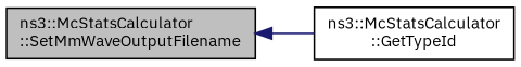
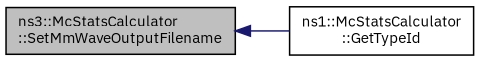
  digraph {
    rankdir=LR
    fontname="IBM Plex Sans"
    node [color=black fontname="IBM Plex Sans" fontsize=10 shape=record style=filled]
    n1 [fillcolor=grey75 fontcolor=black height=0.2 label="ns3::McStatsCalculator\l::SetMmWaveOutputFilename" width=0.4]
-   n2 [fillcolor=white height=0.2 label="ns3::McStatsCalculator\l::GetTypeId" width=0.4]
+   n2 [fillcolor=white height=0.2 label="ns1::McStatsCalculator\l::GetTypeId" width=0.4]
    n1 -> n2 [color=midnightblue dir=back fontname="IBM Plex Sans" fontsize=10 labelfontname=Helvetica labelfontsize=10 style=solid]
  }
